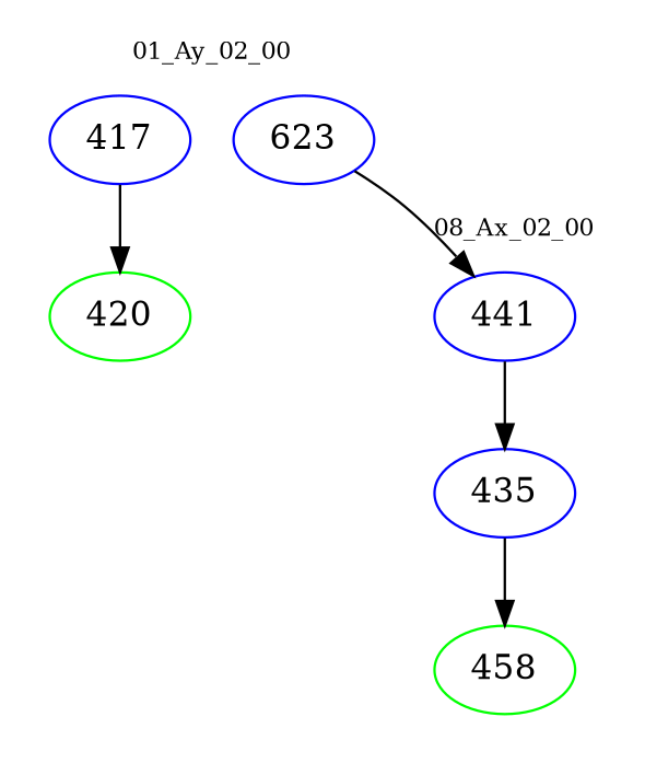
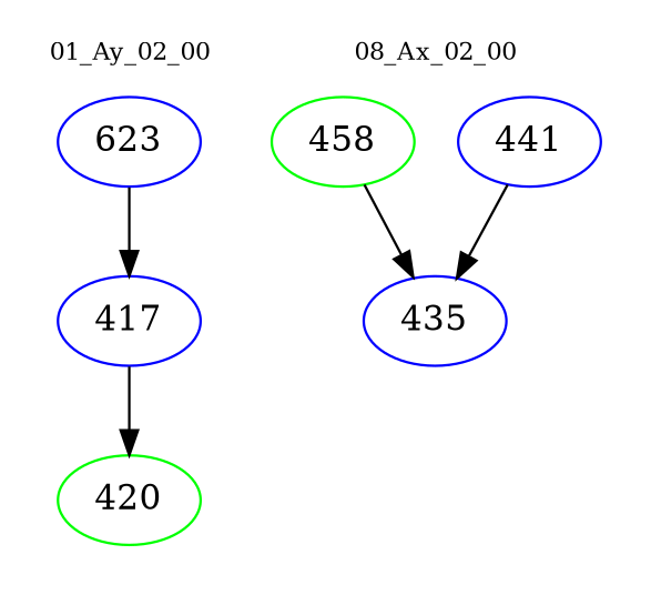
  digraph {
    node [color=blue]
    edge [color=black]
    n1 [label=623]
    n2 [label=417]
    n3 [color=green label=420]
    n4 [label=441]
    n5 [label=435]
    n6 [color=green label=458]
    subgraph cluster_1 {
      color=white
      fontsize=10
      label="01_Ay_02_00"
      n1
      n2
      n3
    }
    subgraph cluster_2 {
      color=white
      fontsize=10
      label="08_Ax_02_00"
      n4
      n5
      n6
    }
-   n1 -> n4
+   n1 -> n2
    n2 -> n3
    n4 -> n5
-   n5 -> n6
+   n6 -> n5
  }
